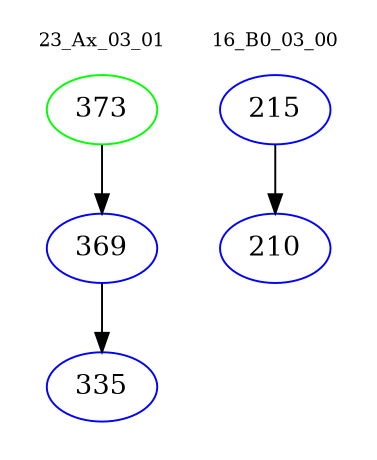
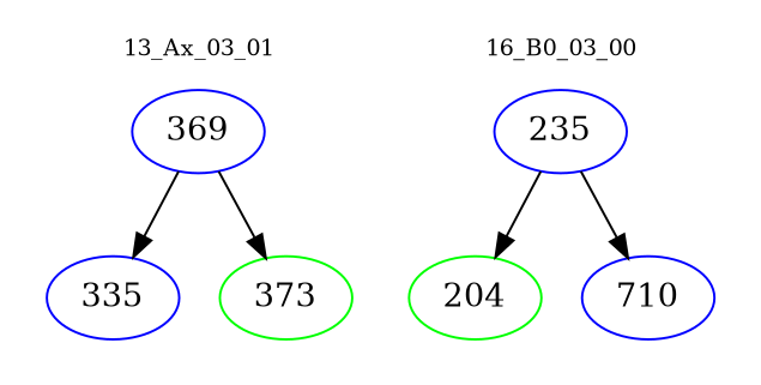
  digraph {
    node [color=blue]
    edge [color=black]
    n1 [label=369]
    n2 [label=335]
    n3 [color=green label=373]
-   n4 [label=215]
-   n6 [label=210]
+   n4 [label=235]
+   n5 [color=green label=204]
+   n6 [label=710]
    subgraph cluster_1 {
      color=white
      fontsize=10
-     label="23_Ax_03_01"
+     label="13_Ax_03_01"
      n1
      n2
      n3
    }
    subgraph cluster_2 {
      color=white
      fontsize=10
      label="16_B0_03_00"
      n4
+     n5
      n6
    }
    n1 -> n2
-   n3 -> n1
+   n1 -> n3
+   n4 -> n5
    n4 -> n6
  }
